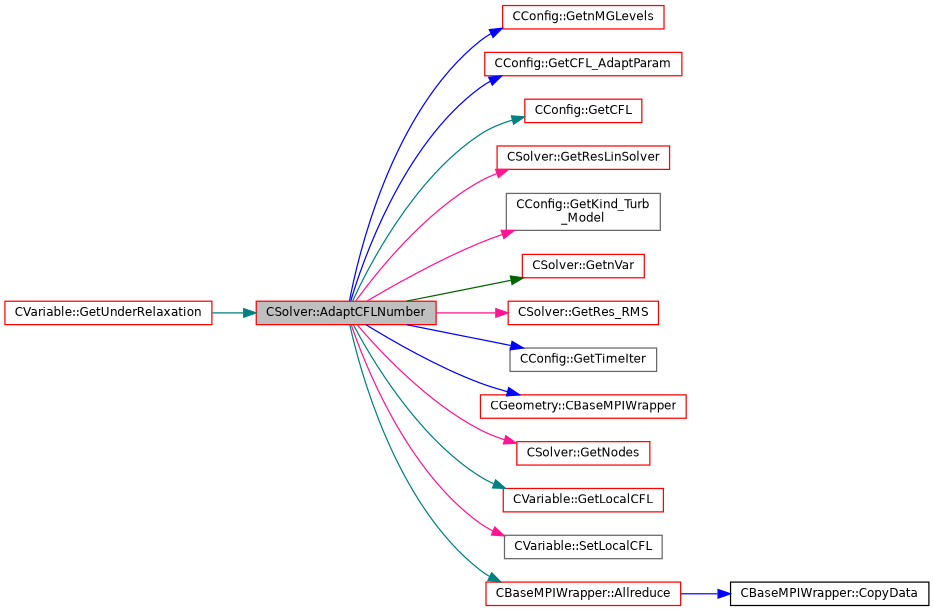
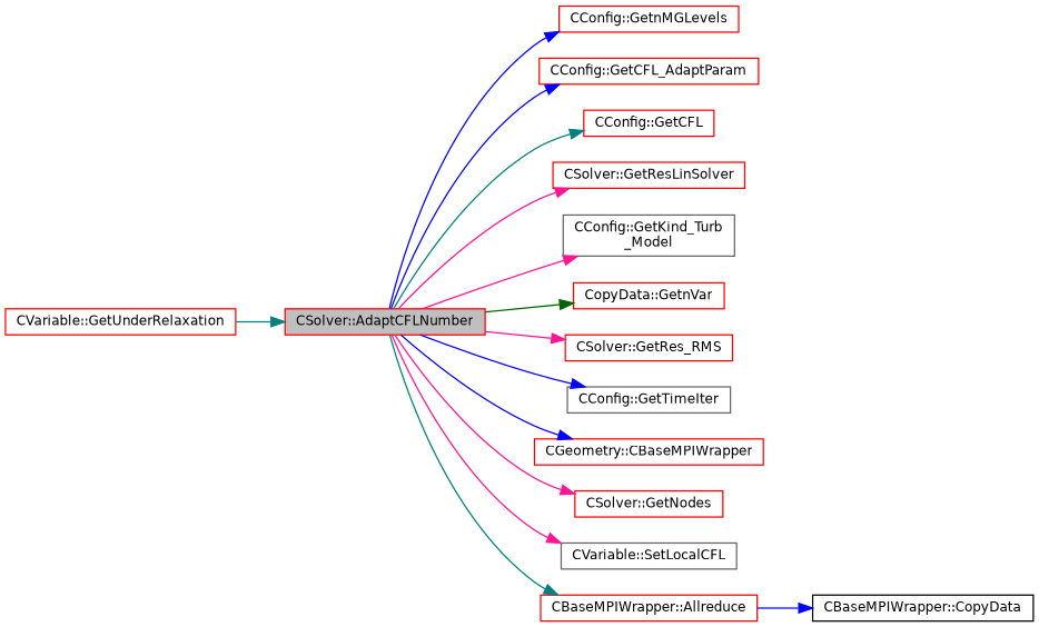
  digraph {
    rankdir=LR
    node [color=red fillcolor=white fontname=Helvetica fontsize=10 shape=record style=filled]
    edge [color=blue fontname=Helvetica fontsize=10 labelfontname=Helvetica labelfontsize=10 style=solid]
    n1 [fillcolor=grey75 fontcolor=black height=0.2 label="CSolver::AdaptCFLNumber" width=0.4]
    n2 [height=0.2 label="CConfig::GetnMGLevels" width=0.4]
    n3 [height=0.2 label="CConfig::GetCFL_AdaptParam" width=0.4]
    n4 [height=0.2 label="CConfig::GetCFL" width=0.4]
    n5 [height=0.2 label="CSolver::GetResLinSolver" width=0.4]
    n6 [color=gray40 height=0.2 label="CConfig::GetKind_Turb\l_Model" width=0.4]
-   n7 [height=0.2 label="CSolver::GetnVar" width=0.4]
+   n7 [height=0.2 label="CopyData::GetnVar" width=0.4]
    n8 [height=0.2 label="CSolver::GetRes_RMS" width=0.4]
    n9 [color=gray40 height=0.2 label="CConfig::GetTimeIter" width=0.4]
    n10 [height=0.2 label="CGeometry::CBaseMPIWrapper" width=0.4]
    n11 [height=0.2 label="CSolver::GetNodes" width=0.4]
-   n12 [height=0.2 label="CVariable::GetLocalCFL" width=0.4]
    n13 [color=gray40 height=0.2 label="CVariable::SetLocalCFL" width=0.4]
    n14 [height=0.2 label="CBaseMPIWrapper::Allreduce" width=0.4]
    n15 [height=0.2 label="CVariable::GetUnderRelaxation" width=0.4]
    n16 [color=black height=0.2 label="CBaseMPIWrapper::CopyData" width=0.4]
    n1 -> n2
    n1 -> n3
    n1 -> n4 [color=teal]
    n1 -> n5 [color=deeppink]
    n1 -> n6 [color=deeppink]
    n1 -> n7 [color=darkgreen]
    n1 -> n8 [color=deeppink]
    n1 -> n9
    n1 -> n10
    n1 -> n11 [color=deeppink]
-   n1 -> n12 [color=teal]
    n1 -> n13 [color=deeppink]
    n1 -> n14 [color=teal]
    n14 -> n16
    n15 -> n1 [color=teal]
  }
